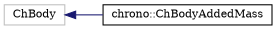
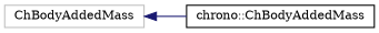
  digraph {
    rankdir=LR
    fontname="DejaVu Serif"
    node [fillcolor=white fontname="DejaVu Serif" fontsize=10 shape=record style=filled]
-   n1 [color=grey75 height=0.2 label=ChBody width=0.4]
+   n1 [color=grey75 height=0.2 label=ChBodyAddedMass width=0.4]
    n2 [color=black height=0.2 label="chrono::ChBodyAddedMass" width=0.4]
    n1 -> n2 [color=midnightblue dir=back fontname="DejaVu Serif" fontsize=10 labelfontname=Helvetica labelfontsize=10 style=solid]
  }
